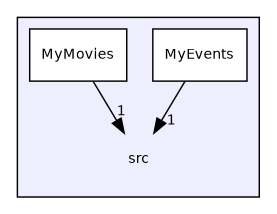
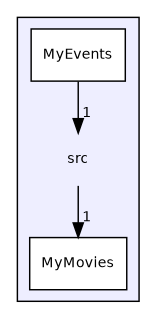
  digraph {
    compound=true
    node [fontname=Helvetica fontsize=10 shape=box fillcolor=white style=filled]
    edge [headlabel=1 labeldistance=1.5 labelfontname=Helvetica labelfontsize=10]
    n1 [label=src shape=plaintext fillcolor="" style=""]
    n2 [label=MyEvents]
    n3 [label=MyMovies]
    subgraph cluster_1 {
      bgcolor="#eeeeff"
      pencolor=black
      n1
      n2
      n3
    }
-   n3 -> n1
+   n1 -> n3
    n2 -> n1
  }
